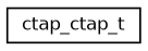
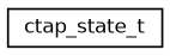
  digraph {
    rankdir=LR
-   n1 [color=black fillcolor=white fontname=Helvetica fontsize=10 height=0.2 label=ctap_ctap_t shape=record style=filled width=0.4]
+   n1 [color=black fillcolor=white fontname=Helvetica fontsize=10 height=0.2 label=ctap_state_t shape=record style=filled width=0.4]
  }
